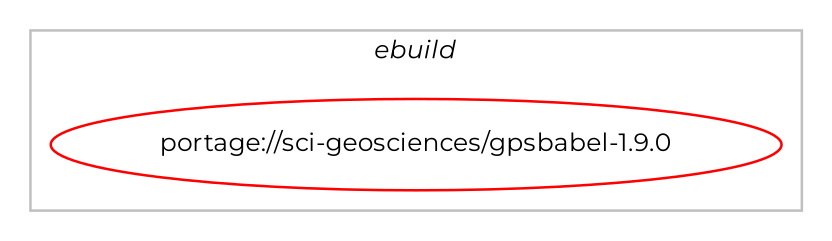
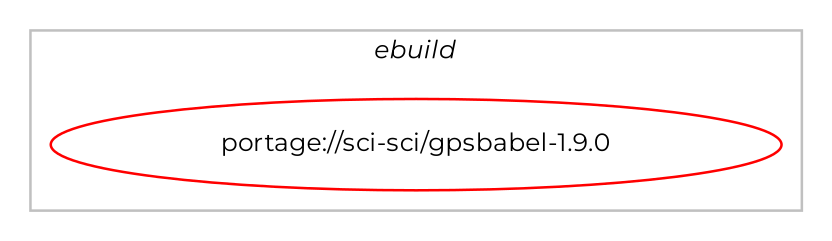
  digraph {
    compound=true
    concentrate=true
    fontname=Montserrat
    fontsize=10
    newrank=true
    rankdir=LR
    ranksep=1.5
-   n1 [color=red fontname=Montserrat fontsize=10 label="portage://sci-geosciences/gpsbabel-1.9.0" width=4]
+   n1 [color=red fontname=Montserrat fontsize=10 label="portage://sci-sci/gpsbabel-1.9.0" width=4]
    subgraph cluster_1 {
      color=gray
      label=<<i>ebuild</i>>
      n1
    }
    subgraph cluster_2 {
      color=gray
      label=<<i>dependencies</i>>
      subgraph cluster_3 {
        color=gray
        fillcolor="#eeeeee"
        label=<<i>compile</i>>
        style=filled
      }
      subgraph cluster_4 {
        color=gray
        fillcolor="#eeeeee"
        label=<<i>compile and run</i>>
        style=filled
      }
      subgraph cluster_5 {
        color=gray
        fillcolor="#eeeeee"
        label=<<i>run</i>>
        style=filled
      }
    }
    subgraph cluster_6 {
      color=gray
      label=<<i>candidates</i>>
      rank=same
    }
  }
